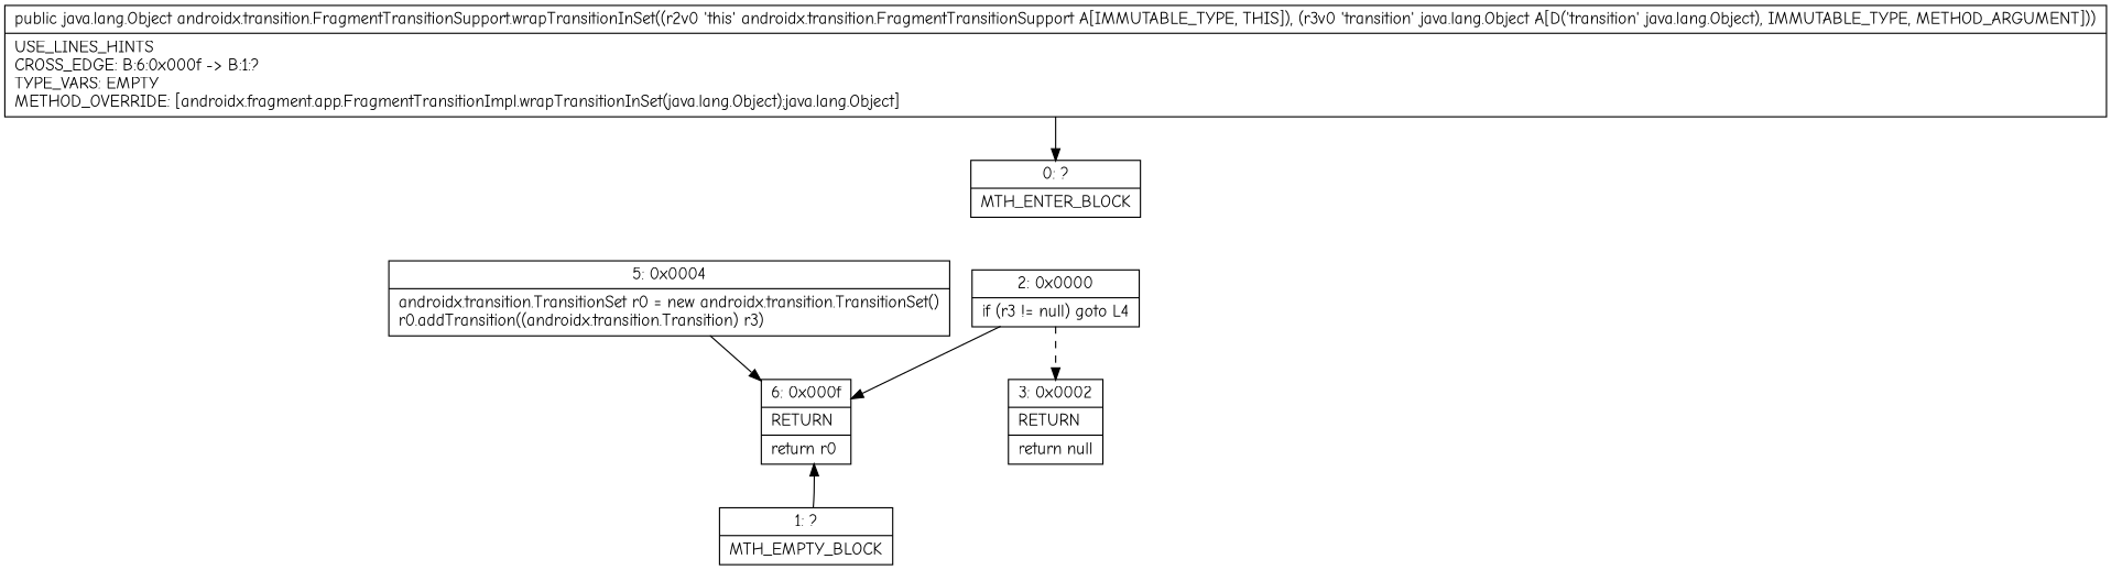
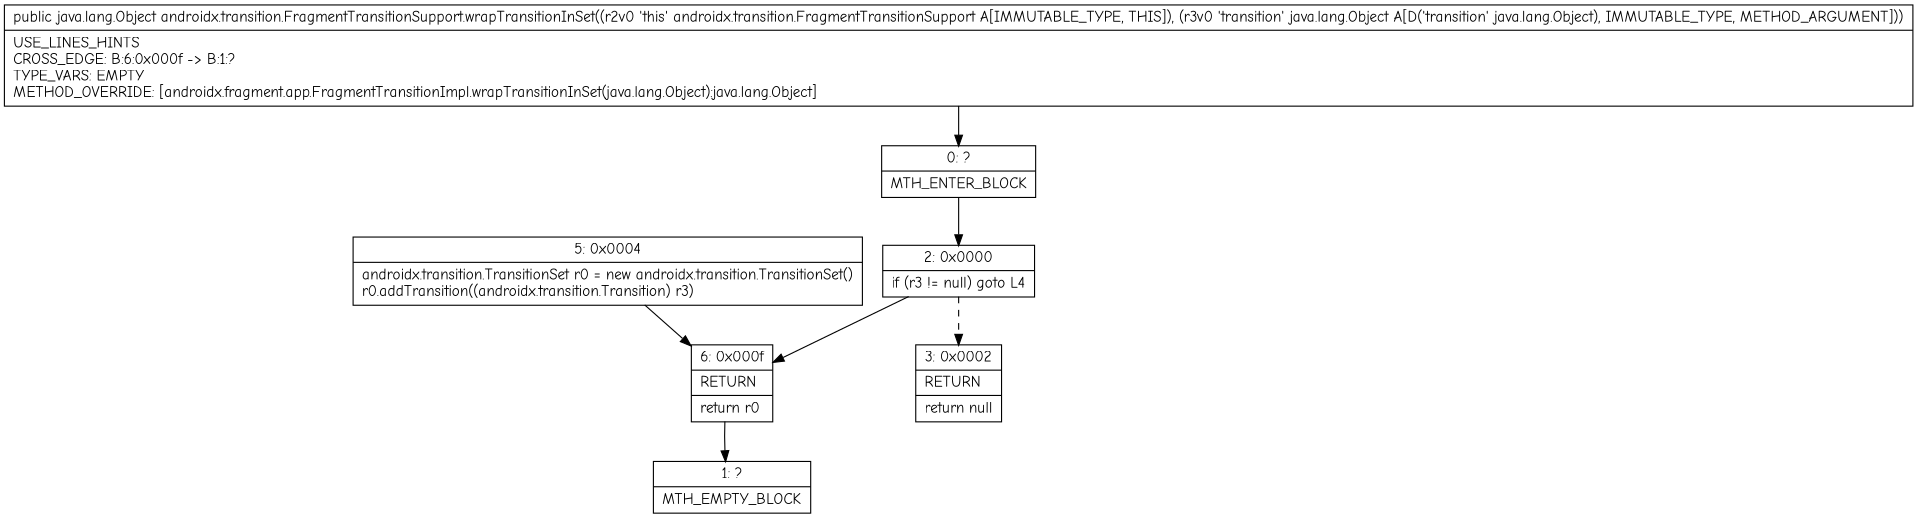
  digraph {
    fontname="Comic Neue"
    node [fontname="Comic Neue" shape=record]
    edge [fontname="Comic Neue"]
    n1 [label="{0\:\ ?|MTH_ENTER_BLOCK\l}"]
    n2 [label="{2\:\ 0x0000|if (r3 != null) goto L4\l}"]
    n3 [label="{3\:\ 0x0002|RETURN\l|return null\l}"]
    n4 [label="{6\:\ 0x000f|RETURN\l|return r0\l}"]
    n5 [label="{5\:\ 0x0004|androidx.transition.TransitionSet r0 = new androidx.transition.TransitionSet()\lr0.addTransition((androidx.transition.Transition) r3)\l}"]
    n6 [label="{1\:\ ?|MTH_EMPTY_BLOCK\l}"]
    n7 [label="{public java.lang.Object androidx.transition.FragmentTransitionSupport.wrapTransitionInSet((r2v0 'this' androidx.transition.FragmentTransitionSupport A[IMMUTABLE_TYPE, THIS]), (r3v0 'transition' java.lang.Object A[D('transition' java.lang.Object), IMMUTABLE_TYPE, METHOD_ARGUMENT]))  | USE_LINES_HINTS\lCROSS_EDGE: B:6:0x000f \-\> B:1:?\lTYPE_VARS: EMPTY\lMETHOD_OVERRIDE: [androidx.fragment.app.FragmentTransitionImpl.wrapTransitionInSet(java.lang.Object):java.lang.Object]\l}"]
+   n1 -> n2
    n2 -> n3 [style=dashed]
    n2 -> n4
-   n6 -> n4
+   n4 -> n6
    n5 -> n4
    n7 -> n1
  }
